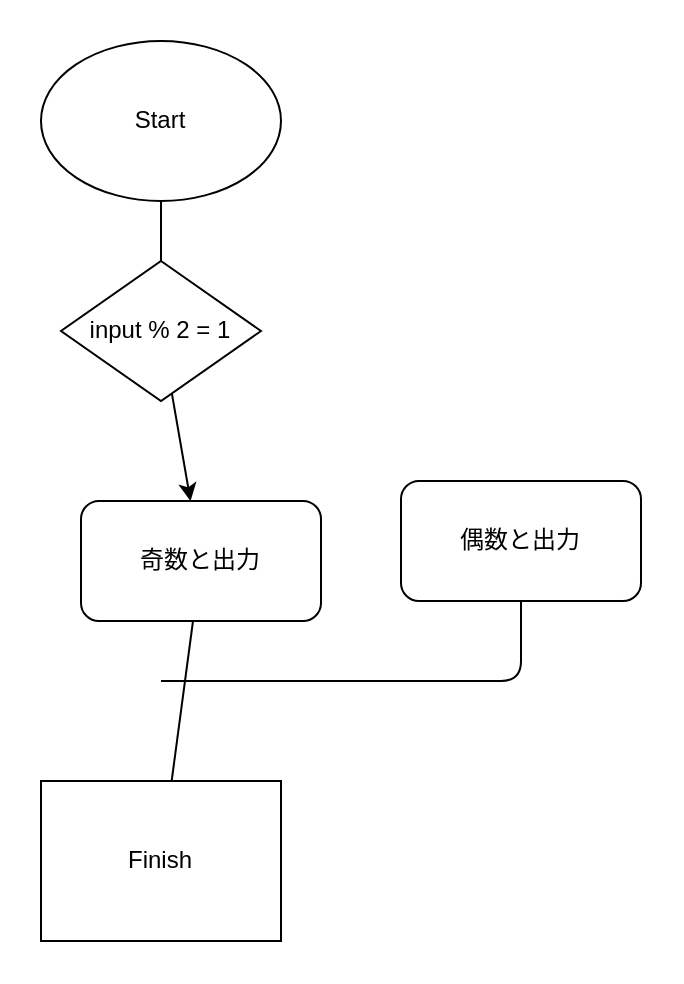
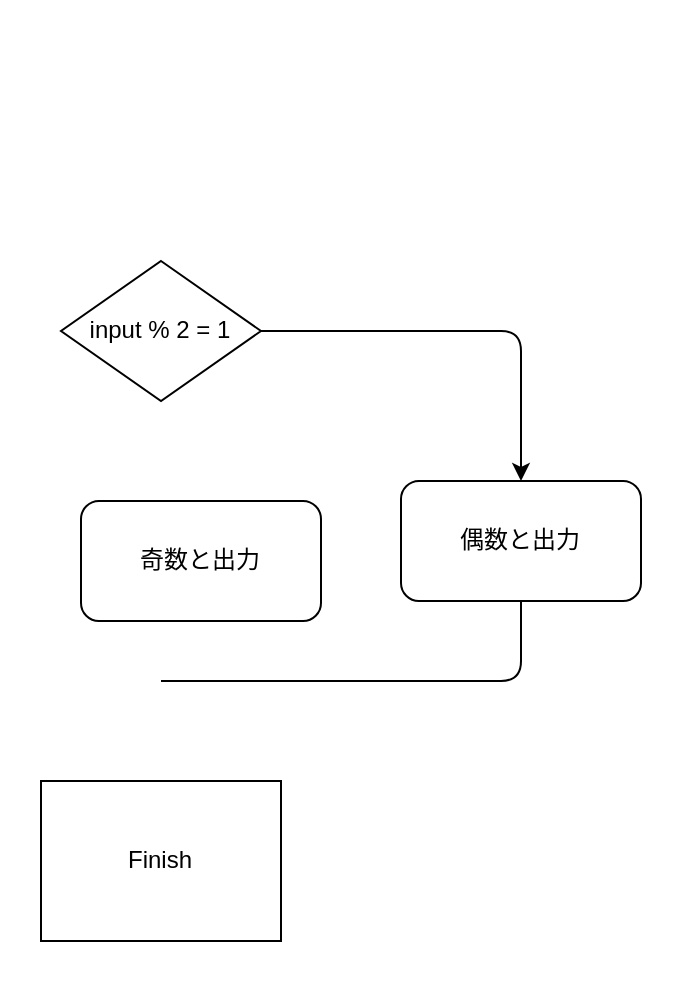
  <mxCell id="0" />
  <mxCell id="1" parent="0" />
- <mxCell id="2" value="" style="edgeStyle=none;html=1;endArrow=none;endFill=0;" parent="1" source="3" target="7" edge="1"><mxGeometry relative="1" as="geometry" /></mxCell>
- <mxCell id="3" value="Start" style="ellipse;whiteSpace=wrap;html=1;" parent="1" vertex="1"><mxGeometry x="20" y="20" width="120" height="80" as="geometry" /></mxCell>
  <mxCell id="4" value="Finish" style="whiteSpace=wrap;html=1;rounded=0;" parent="1" vertex="1"><mxGeometry x="20" y="390" width="120" height="80" as="geometry" /></mxCell>
- <mxCell id="5" value="" style="edgeStyle=none;html=1;" parent="1" source="7" target="9" edge="1"><mxGeometry relative="1" as="geometry" /></mxCell>
+ <mxCell id="6" value="" style="edgeStyle=none;html=1;" parent="1" source="7" target="11" edge="1"><mxGeometry relative="1" as="geometry"><Array as="points"><mxPoint x="260" y="165" /></Array></mxGeometry></mxCell>
  <mxCell id="7" value="input % 2 = 1" style="rhombus;whiteSpace=wrap;html=1;" parent="1" vertex="1"><mxGeometry x="30" y="130" width="100" height="70" as="geometry" /></mxCell>
- <mxCell id="8" value="" style="edgeStyle=none;html=1;endArrow=none;endFill=0;" parent="1" source="9" target="4" edge="1"><mxGeometry relative="1" as="geometry" /></mxCell>
  <mxCell id="9" value="奇数と出力" style="rounded=1;whiteSpace=wrap;html=1;" parent="1" vertex="1"><mxGeometry x="40" y="250" width="120" height="60" as="geometry" /></mxCell>
  <mxCell id="10" style="edgeStyle=none;html=1;endArrow=none;endFill=0;" parent="1" source="11" edge="1"><mxGeometry relative="1" as="geometry"><mxPoint x="80" y="340" as="targetPoint" /><Array as="points"><mxPoint x="260" y="340" /></Array></mxGeometry></mxCell>
  <mxCell id="11" value="偶数と出力" style="rounded=1;whiteSpace=wrap;html=1;" parent="1" vertex="1"><mxGeometry x="200" y="240" width="120" height="60" as="geometry" /></mxCell>
